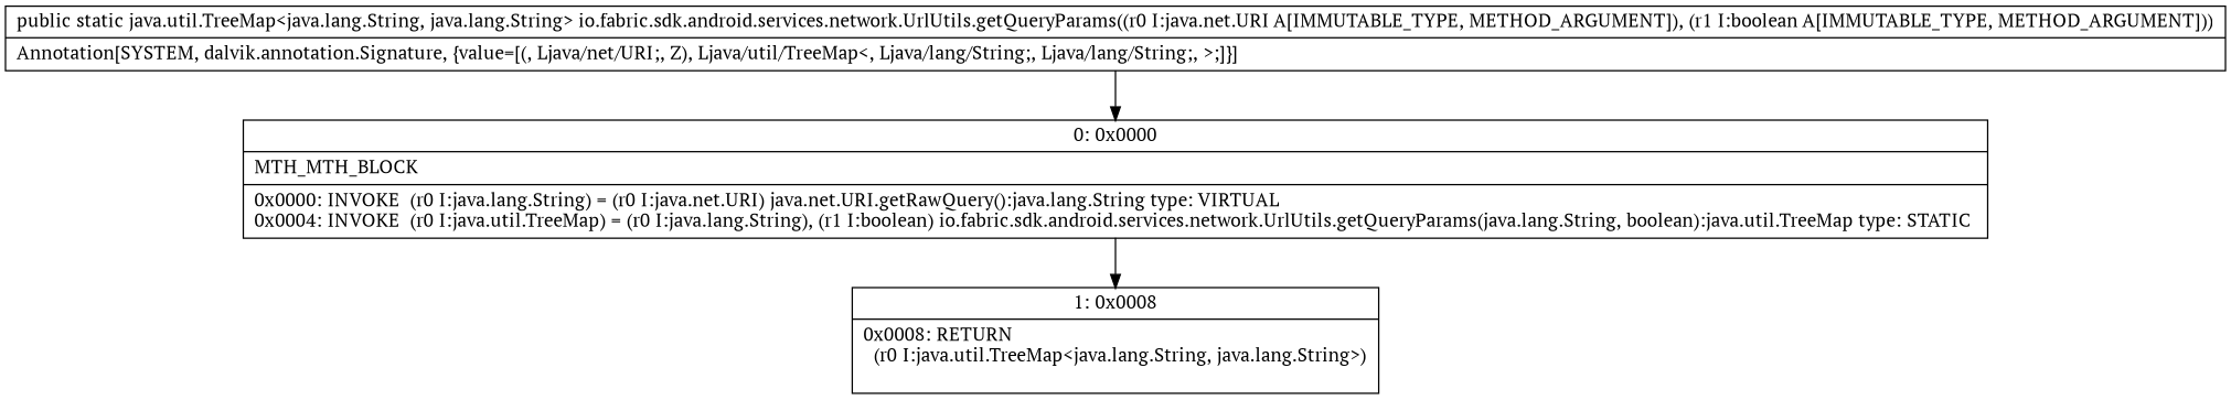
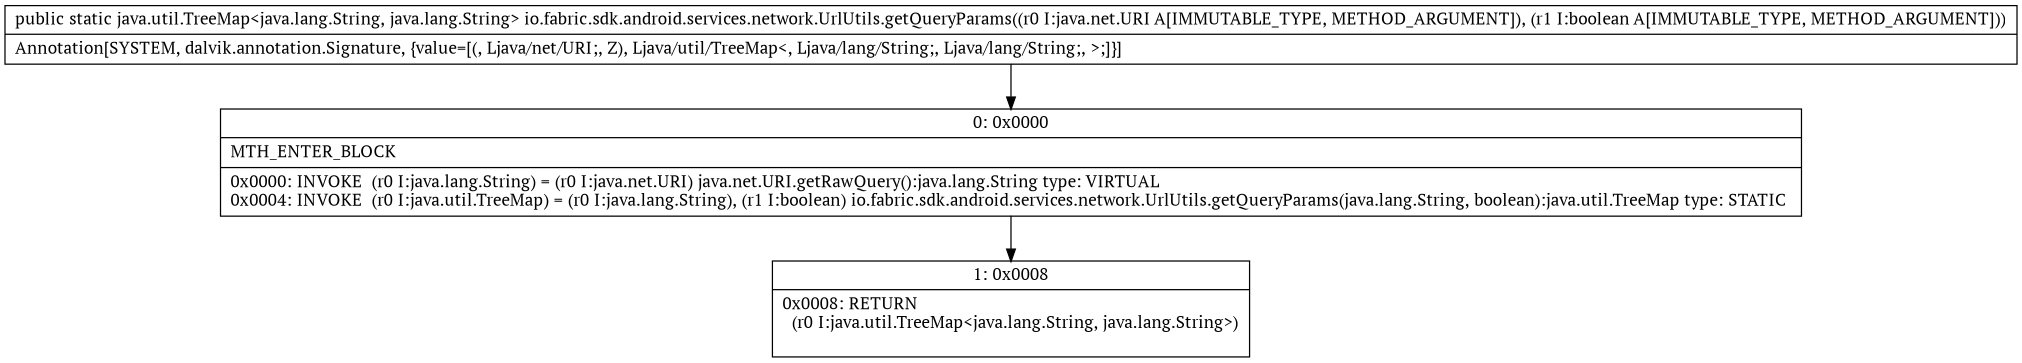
  digraph {
    fontname="PT Serif"
    node [shape=record fontname="PT Serif"]
    edge [fontname="PT Serif"]
-   n1 [label="{0\:\ 0x0000|MTH_MTH_BLOCK\l|0x0000: INVOKE  (r0 I:java.lang.String) = (r0 I:java.net.URI) java.net.URI.getRawQuery():java.lang.String type: VIRTUAL \l0x0004: INVOKE  (r0 I:java.util.TreeMap) = (r0 I:java.lang.String), (r1 I:boolean) io.fabric.sdk.android.services.network.UrlUtils.getQueryParams(java.lang.String, boolean):java.util.TreeMap type: STATIC \l}"]
+   n1 [label="{0\:\ 0x0000|MTH_ENTER_BLOCK\l|0x0000: INVOKE  (r0 I:java.lang.String) = (r0 I:java.net.URI) java.net.URI.getRawQuery():java.lang.String type: VIRTUAL \l0x0004: INVOKE  (r0 I:java.util.TreeMap) = (r0 I:java.lang.String), (r1 I:boolean) io.fabric.sdk.android.services.network.UrlUtils.getQueryParams(java.lang.String, boolean):java.util.TreeMap type: STATIC \l}"]
    n2 [label="{1\:\ 0x0008|0x0008: RETURN  \l  (r0 I:java.util.TreeMap\<java.lang.String, java.lang.String\>)\l \l}"]
    n3 [label="{public static java.util.TreeMap\<java.lang.String, java.lang.String\> io.fabric.sdk.android.services.network.UrlUtils.getQueryParams((r0 I:java.net.URI A[IMMUTABLE_TYPE, METHOD_ARGUMENT]), (r1 I:boolean A[IMMUTABLE_TYPE, METHOD_ARGUMENT]))  | Annotation[SYSTEM, dalvik.annotation.Signature, \{value=[(, Ljava\/net\/URI;, Z), Ljava\/util\/TreeMap\<, Ljava\/lang\/String;, Ljava\/lang\/String;, \>;]\}]\l}"]
    n1 -> n2
    n3 -> n1
  }
